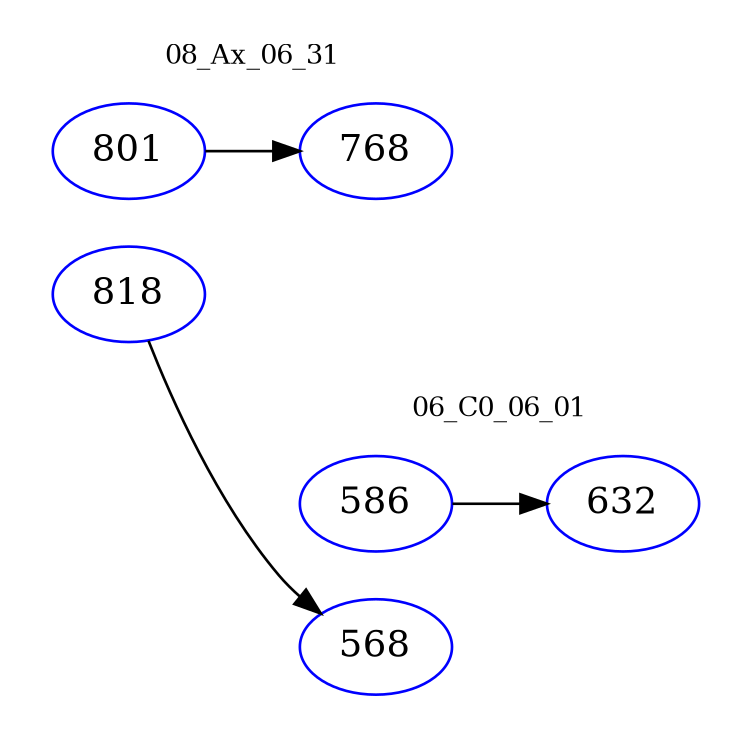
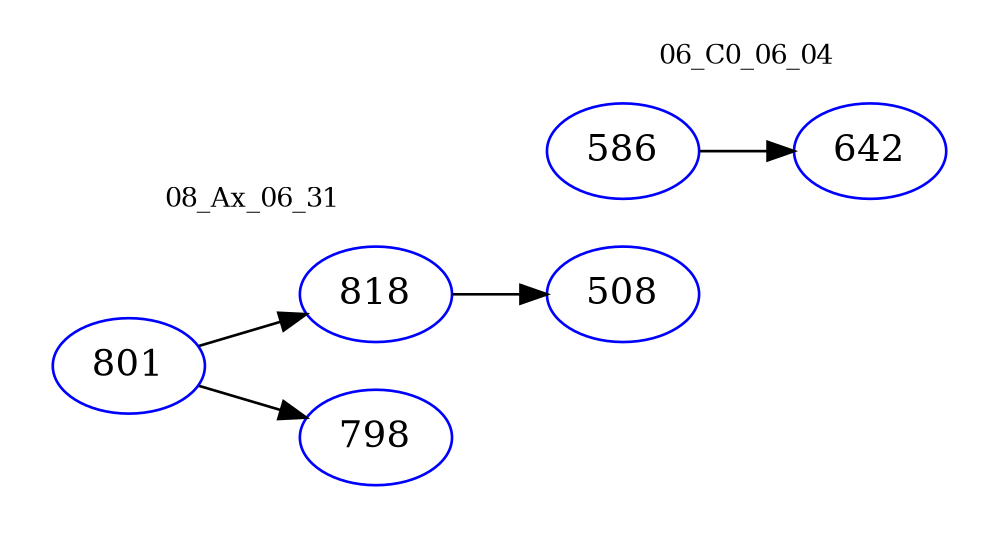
  digraph {
    rankdir=LR
    node [color=blue]
    edge [color=black]
    n1 [label=801]
-   n2 [label=768]
+   n2 [label=798]
    n3 [label=818]
    n4 [label=586]
-   n5 [label=568]
-   n6 [label=632]
+   n5 [label=508]
+   n6 [label=642]
    subgraph cluster_1 {
      color=white
      fontsize=10
      label="08_Ax_06_31"
      n1
      n2
      n3
    }
    subgraph cluster_2 {
      color=white
      fontsize=10
-     label="06_C0_06_01"
+     label="06_C0_06_04"
      n4
      n5
      n6
    }
    n1 -> n2
+   n1 -> n3
    n3 -> n5
    n4 -> n6
  }
